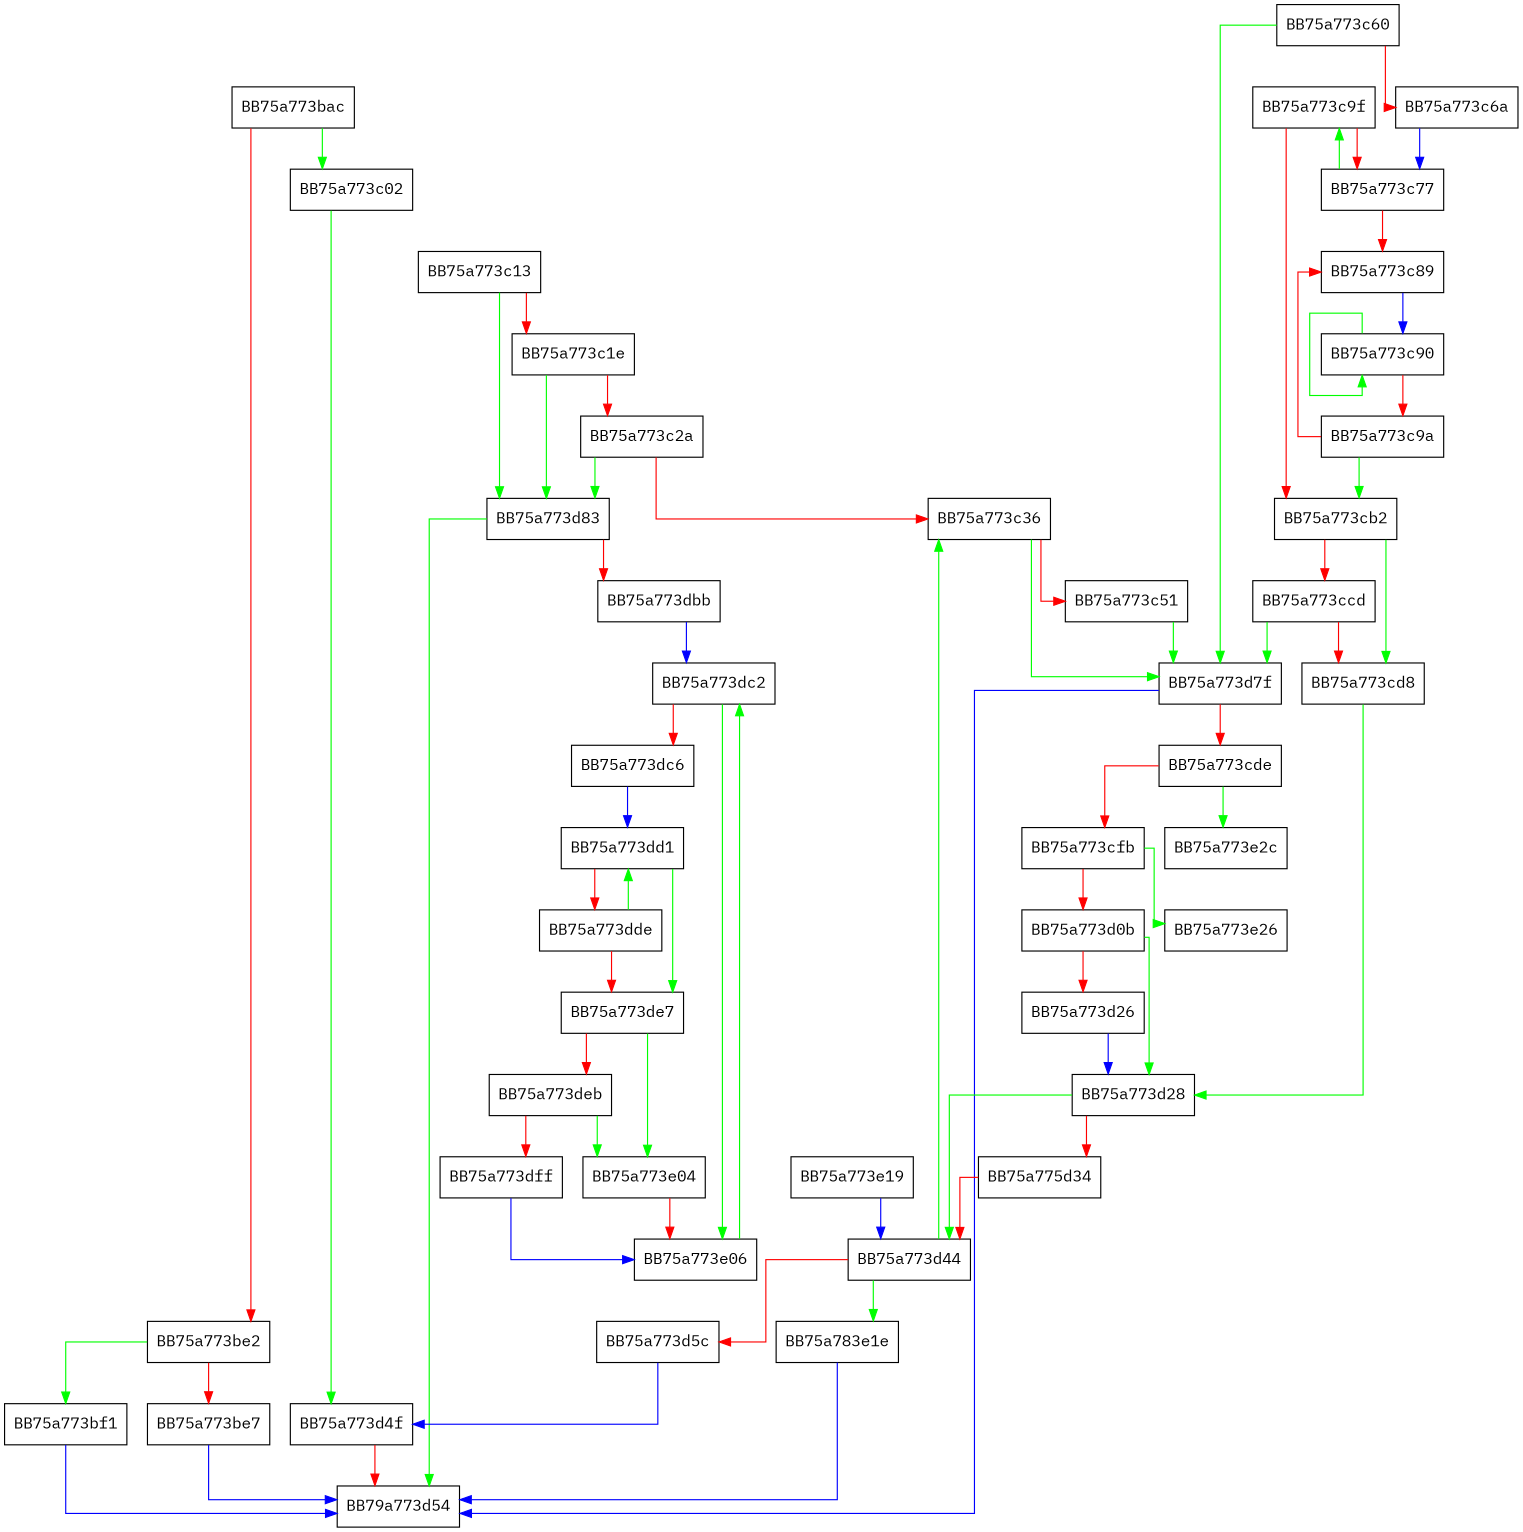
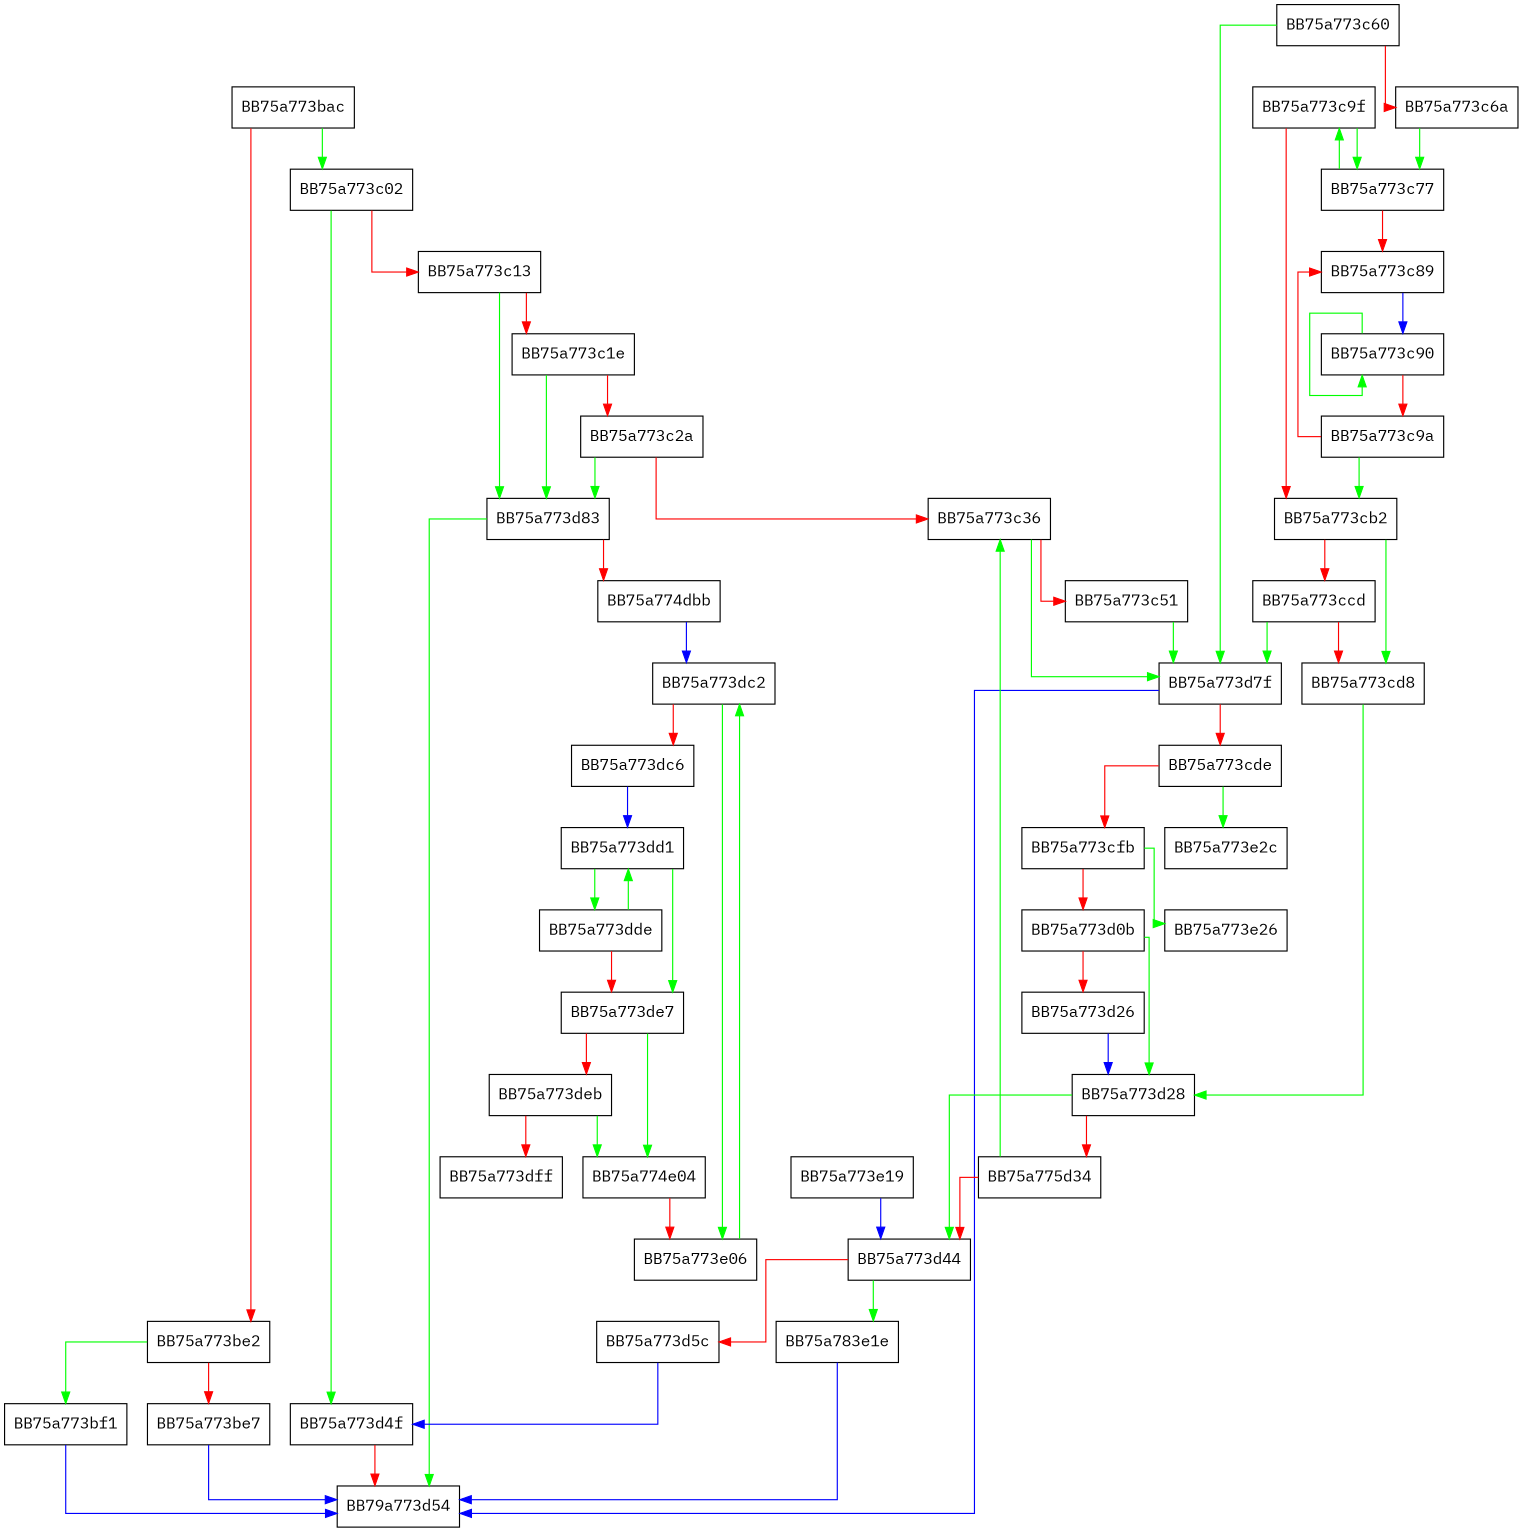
  digraph {
    fontname="IBM Plex Mono"
    splines=ortho
    node [fontname="IBM Plex Mono" shape=box]
    edge [color=green fontname="IBM Plex Mono"]
    BB75a773bac
    BB75a773c02
    BB75a773be2
    BB75a773d4f
    BB75a773c13
    BB75a773bf1
    BB75a773be7
    n8 [label=BB79a773d54]
    BB75a773d83
    BB75a773c1e
-   BB75a773dbb
+   BB75a773dbb [label=BB75a774dbb]
    BB75a773c2a
    BB75a773dc2
    BB75a773c36
    BB75a773d7f
    BB75a773c51
    BB75a773cde
    BB75a773c60
    BB75a773c6a
    BB75a773c77
    BB75a773c9f
    BB75a773c89
    BB75a773cb2
    BB75a773c90
    BB75a773cd8
    BB75a773ccd
    BB75a773c9a
    BB75a773d28
    BB75a773d44
    n30 [label=BB75a775d34]
    BB75a773e2c
    BB75a773cfb
    n33 [label=BB75a783e1e]
    n34 [label=BB75a773d5c]
    BB75a773e26
    BB75a773d0b
    BB75a773d26
    BB75a773e06
    BB75a773dc6
    BB75a773dd1
    BB75a773de7
    BB75a773dde
-   BB75a773e04
+   BB75a773e04 [label=BB75a774e04]
    BB75a773deb
    BB75a773dff
    BB75a773e19
    BB75a773bac -> BB75a773c02
    BB75a773bac -> BB75a773be2 [color=red]
    BB75a773c02 -> BB75a773d4f
+   BB75a773c02 -> BB75a773c13 [color=red]
    BB75a773be2 -> BB75a773bf1
    BB75a773be2 -> BB75a773be7 [color=red]
    BB75a773d4f -> n8 [color=red]
    BB75a773c13 -> BB75a773d83
    BB75a773c13 -> BB75a773c1e [color=red]
    BB75a773bf1 -> n8 [color=blue]
    BB75a773be7 -> n8 [color=blue]
    BB75a773d83 -> n8
    BB75a773d83 -> BB75a773dbb [color=red]
    BB75a773c1e -> BB75a773d83
    BB75a773c1e -> BB75a773c2a [color=red]
    BB75a773dbb -> BB75a773dc2 [color=blue]
    BB75a773c2a -> BB75a773d83
    BB75a773c2a -> BB75a773c36 [color=red]
    BB75a773dc2 -> BB75a773e06
    BB75a773dc2 -> BB75a773dc6 [color=red]
    BB75a773c36 -> BB75a773d7f
    BB75a773c36 -> BB75a773c51 [color=red]
    BB75a773d7f -> n8 [color=blue]
    BB75a773d7f -> BB75a773cde [color=red]
    BB75a773c51 -> BB75a773d7f
    BB75a773cde -> BB75a773e2c
    BB75a773cde -> BB75a773cfb [color=red]
    BB75a773c60 -> BB75a773d7f
    BB75a773c60 -> BB75a773c6a [color=red]
-   BB75a773c6a -> BB75a773c77 [color=blue]
+   BB75a773c6a -> BB75a773c77
    BB75a773c77 -> BB75a773c9f
    BB75a773c77 -> BB75a773c89 [color=red]
-   BB75a773c9f -> BB75a773c77 [color=red]
+   BB75a773c9f -> BB75a773c77
    BB75a773c9f -> BB75a773cb2 [color=red]
    BB75a773c89 -> BB75a773c90 [color=blue]
    BB75a773cb2 -> BB75a773cd8
    BB75a773cb2 -> BB75a773ccd [color=red]
    BB75a773c90 -> BB75a773c90
    BB75a773c90 -> BB75a773c9a [color=red]
    BB75a773cd8 -> BB75a773d28
    BB75a773ccd -> BB75a773d7f
    BB75a773ccd -> BB75a773cd8 [color=red]
    BB75a773c9a -> BB75a773c89 [color=red]
    BB75a773c9a -> BB75a773cb2
    BB75a773d28 -> BB75a773d44
    BB75a773d28 -> n30 [color=red]
    BB75a773d44 -> n33
    BB75a773d44 -> n34 [color=red]
-   BB75a773d44 -> BB75a773c36
+   n30 -> BB75a773c36
    n30 -> BB75a773d44 [color=red]
    BB75a773cfb -> BB75a773e26
    BB75a773cfb -> BB75a773d0b [color=red]
    n33 -> n8 [color=blue]
    n34 -> BB75a773d4f [color=blue]
    BB75a773d0b -> BB75a773d28
    BB75a773d0b -> BB75a773d26 [color=red]
    BB75a773d26 -> BB75a773d28 [color=blue]
    BB75a773e06 -> BB75a773dc2
    BB75a773dc6 -> BB75a773dd1 [color=blue]
    BB75a773dd1 -> BB75a773de7
-   BB75a773dd1 -> BB75a773dde [color=red]
+   BB75a773dd1 -> BB75a773dde
    BB75a773de7 -> BB75a773e04
    BB75a773de7 -> BB75a773deb [color=red]
    BB75a773dde -> BB75a773dd1
    BB75a773dde -> BB75a773de7 [color=red]
    BB75a773e04 -> BB75a773e06 [color=red]
    BB75a773deb -> BB75a773e04
    BB75a773deb -> BB75a773dff [color=red]
-   BB75a773dff -> BB75a773e06 [color=blue]
    BB75a773e19 -> BB75a773d44 [color=blue]
  }
